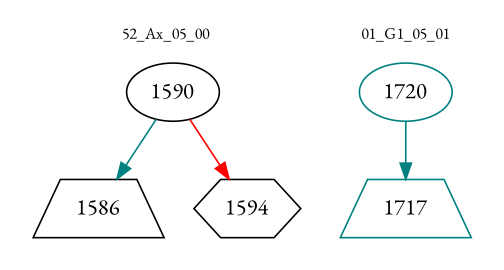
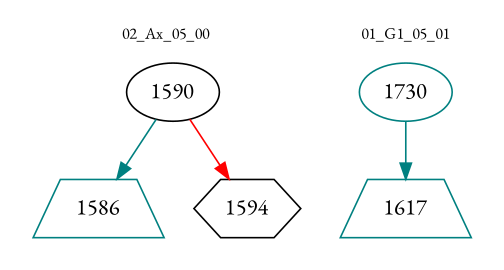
  digraph {
    fontname="EB Garamond"
    node [color=teal fontname="EB Garamond" shape=ellipse]
    edge [color=teal fontname="EB Garamond"]
    n1 [color=black label=1590]
-   n2 [color=black label=1586 shape=trapezium]
+   n2 [label=1586 shape=trapezium]
    n3 [color=black label=1594 shape=hexagon]
-   n4 [label=1720]
-   n5 [label=1717 shape=trapezium]
+   n4 [label=1730]
+   n5 [label=1617 shape=trapezium]
    subgraph cluster_1 {
      color=white
      fontsize=10
-     label="52_Ax_05_00"
+     label="02_Ax_05_00"
      n1
      n2
      n3
    }
    subgraph cluster_2 {
      color=white
      fontsize=10
      label="01_G1_05_01"
      n4
      n5
    }
    n1 -> n2
    n1 -> n3 [color=red]
    n4 -> n5
  }
